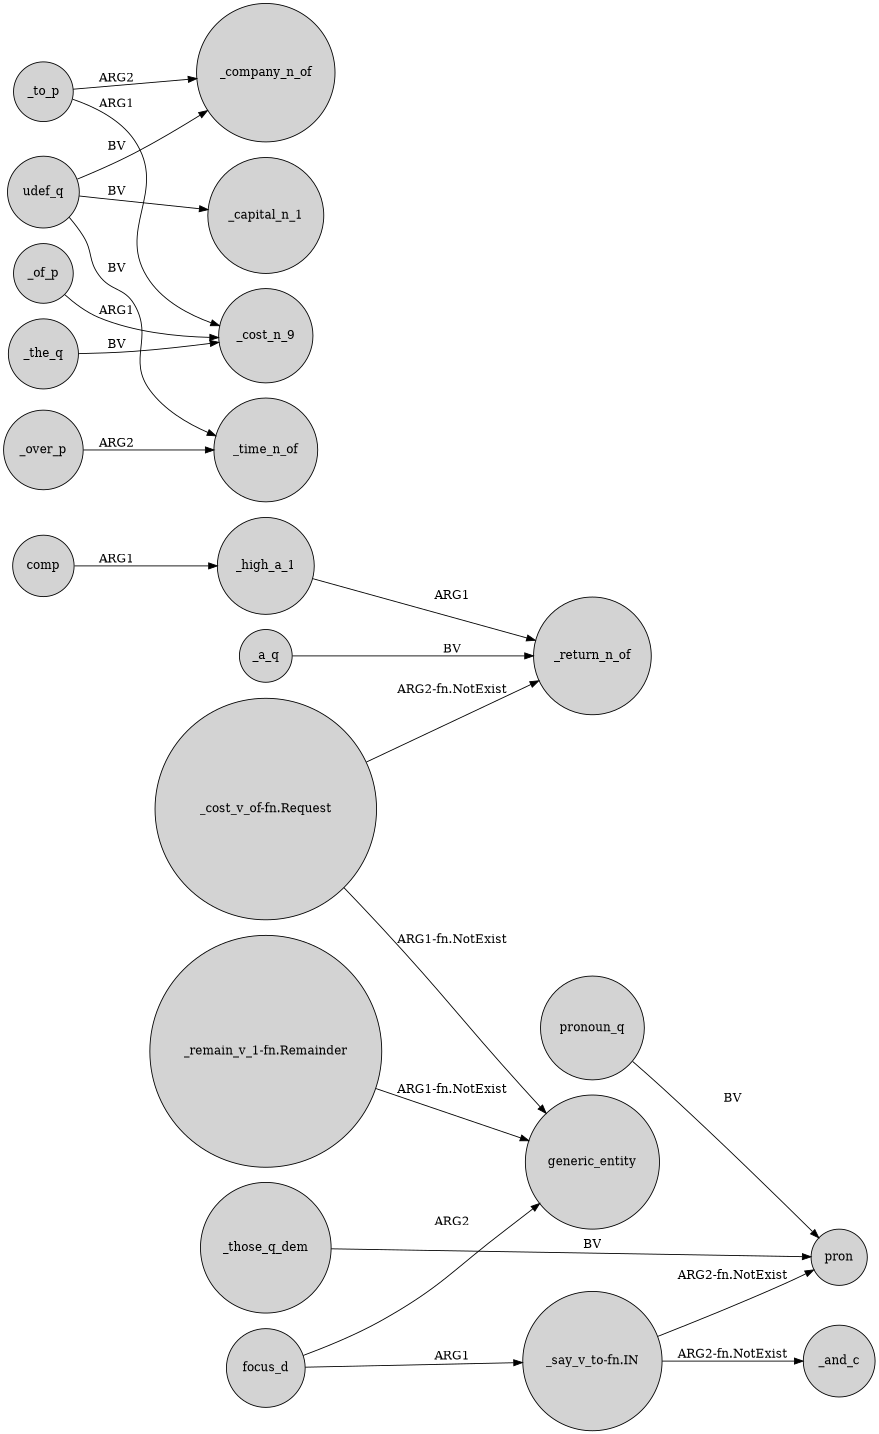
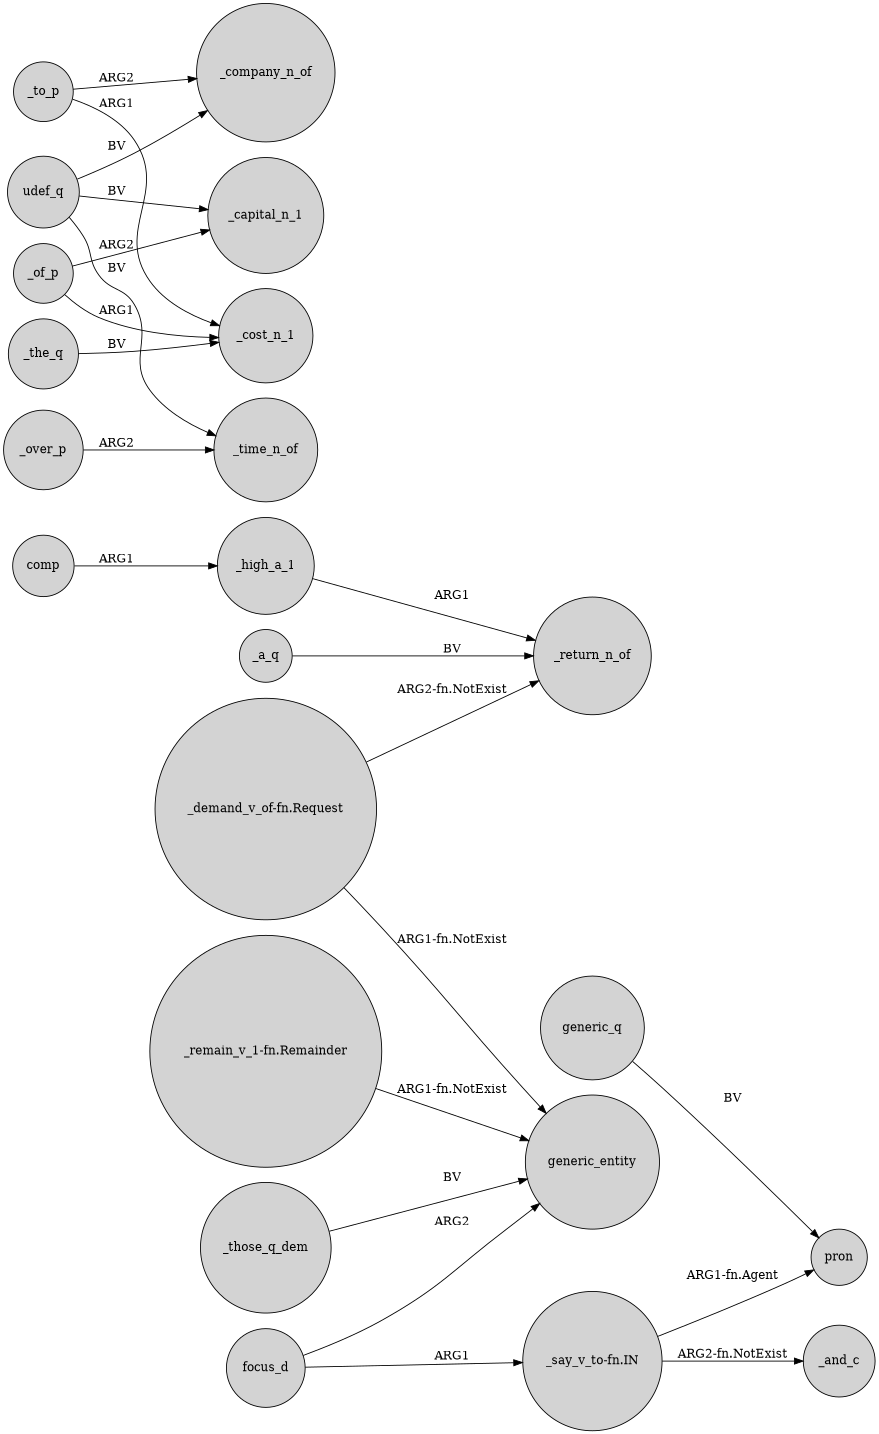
  digraph {
    rankdir=LR
    node [shape=circle style=filled]
    "_remain_v_1-fn.Remainder"
    generic_entity
-   "_demand_v_of-fn.Request" [label="_cost_v_of-fn.Request"]
+   "_demand_v_of-fn.Request"
    _return_n_of
    _to_p
    _company_n_of
-   _cost_n_1 [label=_cost_n_9]
+   _cost_n_1
    focus_d
    "_say_v_to-fn.IN"
    pron
    _and_c
    _high_a_1
    comp
    _the_q
    _a_q
    _of_p
    _capital_n_1
-   pronoun_q
+   pronoun_q [label=generic_q]
    _over_p
    _time_n_of
    udef_q
    _those_q_dem
    "_remain_v_1-fn.Remainder" -> generic_entity [label="ARG1-fn.NotExist"]
    "_demand_v_of-fn.Request" -> generic_entity [label="ARG1-fn.NotExist"]
    "_demand_v_of-fn.Request" -> _return_n_of [label="ARG2-fn.NotExist"]
    _to_p -> _company_n_of [label=ARG2]
    _to_p -> _cost_n_1 [label=ARG1]
    focus_d -> generic_entity [label=ARG2]
    focus_d -> "_say_v_to-fn.IN" [label=ARG1]
-   "_say_v_to-fn.IN" -> pron [label="ARG2-fn.NotExist"]
+   "_say_v_to-fn.IN" -> pron [label="ARG1-fn.Agent"]
    "_say_v_to-fn.IN" -> _and_c [label="ARG2-fn.NotExist"]
    _high_a_1 -> _return_n_of [label=ARG1]
    comp -> _high_a_1 [label=ARG1]
    _the_q -> _cost_n_1 [label=BV]
    _a_q -> _return_n_of [label=BV]
    _of_p -> _cost_n_1 [label=ARG1]
+   _of_p -> _capital_n_1 [label=ARG2]
    pronoun_q -> pron [label=BV]
    _over_p -> _time_n_of [label=ARG2]
    udef_q -> _company_n_of [label=BV]
    udef_q -> _capital_n_1 [label=BV]
    udef_q -> _time_n_of [label=BV]
-   _those_q_dem -> pron [label=BV]
+   _those_q_dem -> generic_entity [label=BV]
  }
